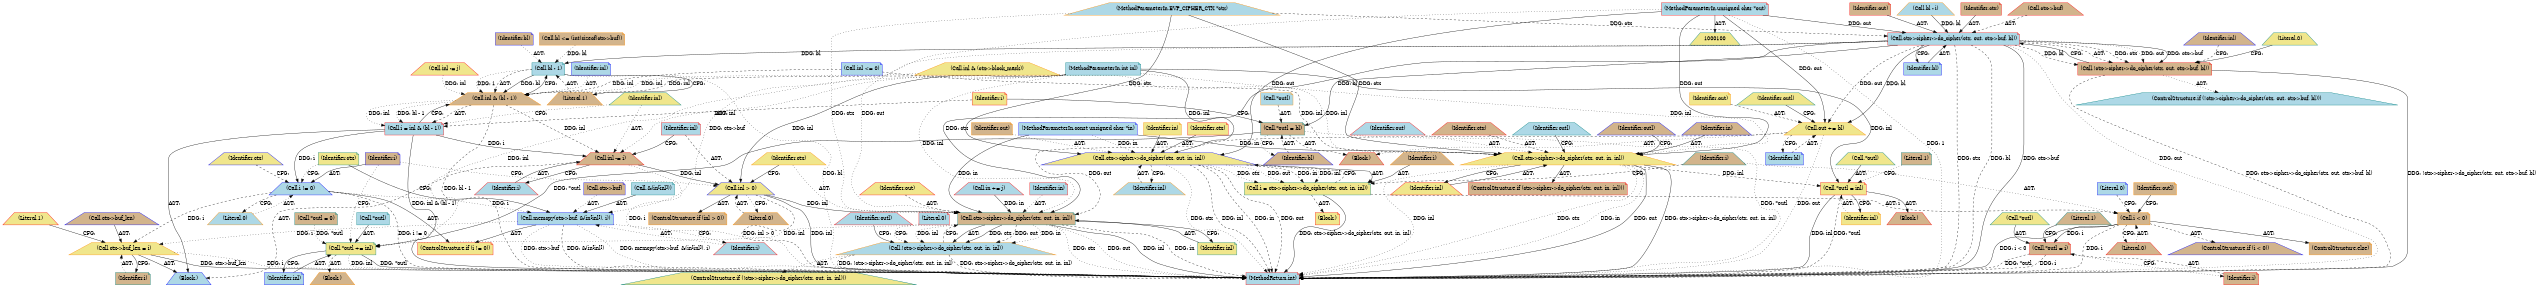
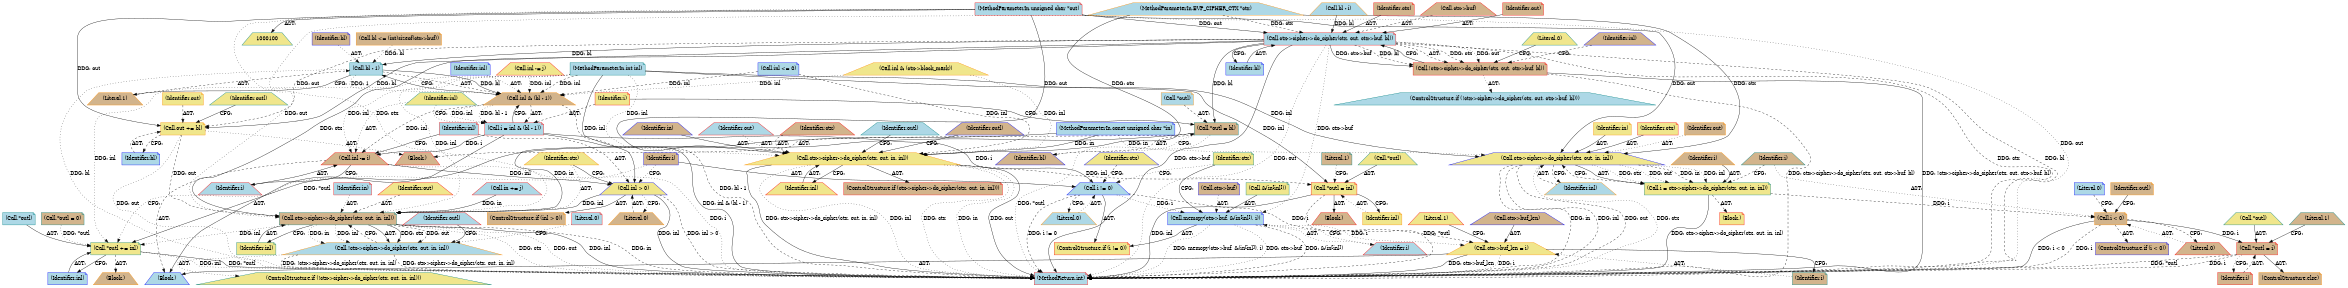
  digraph {
    node [color=red fillcolor=tan shape=note style=filled]
    edge [style=solid]
    n1 [fillcolor=lightblue label="(MethodParameterIn,unsigned char *out)"]
    n2 [color=blue fillcolor=khaki label="(Call,ctx->cipher->do_cipher(ctx, out, in, inl))" shape=trapezium]
    n3 [color=darkorange fillcolor=khaki label="(Call,ctx->cipher->do_cipher(ctx, out, in, inl))" shape=trapezium]
    n4 [fillcolor=lightblue label="(Call,ctx->cipher->do_cipher(ctx, out, ctx->buf, bl))"]
-   n5 [color=darkorange fillcolor=khaki label="(Call,out += bl)" shape=trapezium]
+   n5 [color=darkorange fillcolor=khaki label="(Call,out += bl)"]
    n6 [color=teal label="(Call,ctx->cipher->do_cipher(ctx, out, in, inl))"]
    n7 [fillcolor=lightblue label="(MethodReturn,int)"]
    1000100 [color=teal fillcolor=khaki shape=trapezium]
    n9 [color=teal fillcolor=khaki label="(Call,i = ctx->cipher->do_cipher(ctx, out, in, inl))"]
    n10 [color=darkorange fillcolor=lightblue label="(Identifier,inl)" shape=trapezium]
    n11 [fillcolor=khaki label="(Call,*outl = inl)"]
    n12 [fillcolor=khaki label="(Identifier,inl)" shape=trapezium]
    n13 [label="(ControlStructure,if (ctx->cipher->do_cipher(ctx, out, in, inl)))"]
    n14 [label="(Call,!ctx->cipher->do_cipher(ctx, out, ctx->buf, bl))"]
    n15 [color=teal label="(Call,*outl = bl)"]
    n16 [color=teal fillcolor=lightblue label="(Call,bl - 1)"]
    n17 [color=blue fillcolor=lightblue label="(Call,memcpy(ctx->buf, &(in[inl]), i))"]
    n18 [color=blue fillcolor=lightblue label="(Identifier,bl)"]
    n19 [color=blue fillcolor=lightblue label="(Identifier,bl)"]
    n20 [label="(Block,)" shape=trapezium]
    n21 [color=darkorange fillcolor=lightblue label="(Call,!ctx->cipher->do_cipher(ctx, out, in, inl))" shape=trapezium]
    n22 [color=teal fillcolor=khaki label="(Call,*outl += inl)"]
    n23 [color=teal fillcolor=khaki label="(Identifier,inl)"]
    n24 [color=darkorange label="(Call,i < 0)"]
    n25 [fillcolor=khaki label="(Block,)"]
    n26 [label="(Call,*outl = i)"]
    n27 [label="(Literal,0)" shape=trapezium]
-   n28 [color=blue label="(ControlStructure,if (i < 0))" shape=trapezium]
+   n28 [color=blue label="(ControlStructure,if (i < 0))"]
    n29 [color=darkorange label="(ControlStructure,else)"]
    n30 [label="(Identifier,i)"]
    n31 [color=darkorange fillcolor=khaki label="(Identifier,inl)"]
    n32 [label="(Block,)" shape=trapezium]
    n33 [color=teal fillcolor=lightblue label="(ControlStructure,if (!ctx->cipher->do_cipher(ctx, out, ctx->buf, bl)))" shape=trapezium]
    n34 [color=blue label="(Identifier,bl)" shape=trapezium]
    n35 [color=darkorange label="(Call,inl & (bl - 1))" shape=trapezium]
    n36 [color=darkorange label="(Literal,1)" shape=trapezium]
    n37 [color=darkorange fillcolor=khaki label="(Call,ctx->buf_len = i)" shape=trapezium]
    n38 [fillcolor=khaki label="(ControlStructure,if (i != 0))"]
    n39 [fillcolor=lightblue label="(Identifier,i)" shape=trapezium]
    n40 [color=teal fillcolor=khaki label="(ControlStructure,if (!ctx->cipher->do_cipher(ctx, out, in, inl)))" shape=trapezium]
    n41 [color=darkorange label="(Block,)" shape=trapezium]
    n42 [color=blue fillcolor=lightblue label="(Identifier,inl)"]
    n43 [fillcolor=lightblue label="(Call,i = inl & (bl - 1))"]
    n44 [label="(Call,inl -= i)" shape=trapezium]
    n45 [color=blue fillcolor=lightblue label="(Call,i != 0)" shape=trapezium]
    n46 [color=blue fillcolor=lightblue label="(Block,)" shape=trapezium]
    n47 [color=blue fillcolor=khaki label="(Call,inl > 0)" shape=trapezium]
    n48 [fillcolor=lightblue label="(Identifier,i)" shape=trapezium]
    n49 [color=darkorange fillcolor=lightblue label="(Literal,0)" shape=trapezium]
    n50 [color=darkorange label="(Literal,0)" shape=trapezium]
    n51 [color=darkorange label="(ControlStructure,if (inl > 0))"]
    n52 [color=teal label="(Identifier,i)"]
    n53 [fillcolor=lightblue label="(Identifier,outl)" shape=trapezium]
    n54 [label="(Call,ctx->buf)" shape=trapezium]
    n55 [color=blue label="(Identifier,bl)"]
    n56 [color=teal fillcolor=lightblue label="(MethodParameterIn,int inl)"]
    n57 [color=teal fillcolor=khaki label="(Call,*outl)" shape=trapezium]
    n58 [fillcolor=lightblue label="(Literal,0)"]
    n59 [color=blue fillcolor=lightblue label="(Call,inl <= 0)"]
    n60 [color=teal label="(Identifier,i)" shape=trapezium]
    n61 [color=blue label="(Call,ctx->buf_len)" shape=trapezium]
    n62 [fillcolor=khaki label="(Identifier,i)"]
    n63 [fillcolor=lightblue label="(Call,in += j)" shape=trapezium]
    n64 [color=teal fillcolor=lightblue label="(Call,*outl)"]
    n65 [color=darkorange fillcolor=khaki label="(Identifier,ctx)" shape=trapezium]
    n66 [color=blue fillcolor=lightblue label="(Literal,0)"]
    n67 [color=teal label="(Call,*outl = 0)"]
    n68 [color=blue label="(Identifier,inl)" shape=trapezium]
    n69 [fillcolor=khaki label="(Literal,1)" shape=trapezium]
    n70 [color=blue fillcolor=khaki label="(Identifier,ctx)" shape=trapezium]
    n71 [color=darkorange fillcolor=lightblue label="(MethodParameterIn,EVP_CIPHER_CTX *ctx)" shape=trapezium]
    n72 [color=blue label="(Identifier,i)"]
    n73 [color=blue fillcolor=lightblue label="(Identifier,inl)"]
-   n74 [color=teal fillcolor=lightblue label="(Call,&(in[inl]))"]
+   n74 [color=teal fillcolor=khaki label="(Call,&(in[inl]))"]
    n75 [color=darkorange label="(Identifier,outl)"]
    n76 [color=teal fillcolor=khaki label="(Identifier,inl)" shape=trapezium]
    n77 [color=blue fillcolor=lightblue label="(MethodParameterIn,const unsigned char *in)"]
    n78 [color=blue label="(Identifier,in)" shape=trapezium]
    n79 [color=teal fillcolor=khaki label="(Literal,0)" shape=trapezium]
    n80 [fillcolor=lightblue label="(Identifier,in)"]
    n81 [fillcolor=lightblue label="(Identifier,out)" shape=trapezium]
    n82 [color=darkorange fillcolor=khaki label="(Identifier,in)"]
    n83 [color=teal label="(Literal,1)" shape=trapezium]
    n84 [label="(Identifier,out)"]
    n85 [color=teal fillcolor=khaki label="(Identifier,ctx)"]
    n86 [label="(Identifier,ctx)" shape=trapezium]
    n87 [fillcolor=lightblue label="(Identifier,inl)"]
    n88 [color=teal fillcolor=lightblue label="(Identifier,outl)" shape=trapezium]
    n89 [color=darkorange fillcolor=lightblue label="(Call,*outl)"]
    n90 [color=darkorange label="(Identifier,i)" shape=trapezium]
    n91 [fillcolor=khaki label="(Identifier,ctx)"]
    n92 [fillcolor=khaki label="(Identifier,out)" shape=trapezium]
    n93 [color=darkorange label="(Call,bl <= (int)sizeof(ctx->buf))"]
    n94 [fillcolor=khaki label="(Call,inl -= j)" shape=trapezium]
    n95 [color=blue label="(Call,ctx->buf)"]
    n96 [color=darkorange fillcolor=lightblue label="(Call,bl - i)" shape=trapezium]
    n97 [color=darkorange label="(Identifier,out)"]
    n98 [color=blue label="(Identifier,outl)" shape=trapezium]
    n99 [color=darkorange fillcolor=khaki label="(Identifier,out)"]
    n100 [color=teal fillcolor=khaki label="(Identifier,outl)" shape=trapezium]
    n101 [color=teal label="(Literal,1)"]
    n102 [color=darkorange fillcolor=khaki label="(Call,inl & (ctx->block_mask))" shape=trapezium]
    n103 [color=teal fillcolor=khaki label="(Call,*outl)" shape=trapezium]
    n104 [label="(Identifier,ctx)"]
    n1 -> n2 [label="DDG: out"]
    n1 -> n3 [label="DDG: out"]
    n1 -> n4 [label="DDG: out"]
    n1 -> n5 [label="DDG: out"]
    n1 -> n6 [label="DDG: out" style=dotted]
-   n1 -> n7 [label="DDG: 1" style=dotted]
+   n1 -> n7 [label="DDG: out" style=dotted]
    n1 -> 1000100 [label="AST: "]
    n2 -> n7 [label="DDG: in" style=dashed]
    n2 -> n7 [label="DDG: inl" style=dashed]
    n2 -> n7 [label="DDG: out" style=dashed]
    n2 -> n7 [label="DDG: ctx" style=dotted]
    n2 -> n9 [label="AST: "]
    n2 -> n9 [label="DDG: ctx" style=dotted]
    n2 -> n9 [label="DDG: out" style=dotted]
    n2 -> n9 [label="DDG: in" style=dashed]
    n2 -> n9 [label="DDG: inl" style=dotted]
    n2 -> n10 [label="CFG: " style=dashed]
    n3 -> n7 [label="DDG: ctx->cipher->do_cipher(ctx, out, in, inl)"]
    n3 -> n7 [label="DDG: inl" style=dotted]
    n3 -> n7 [label="DDG: ctx" style=dotted]
    n3 -> n7 [label="DDG: in" style=dotted]
    n3 -> n7 [label="DDG: out"]
    n3 -> n11 [label="DDG: inl" style=dashed]
    n3 -> n12 [label="CFG: "]
    n3 -> n13 [label="AST: "]
    n4 -> n5 [label="DDG: bl"]
    n4 -> n5 [label="DDG: out" style=dashed]
    n4 -> n6 [label="DDG: ctx"]
    n4 -> n7 [label="DDG: ctx" style=dashed]
    n4 -> n7 [label="DDG: bl" style=dashed]
    n4 -> n7 [label="DDG: ctx->buf"]
    n4 -> n7 [label="DDG: out" style=dotted]
    n4 -> n14 [label="AST: " style=dashed]
    n4 -> n14 [label="DDG: ctx" style=dashed]
    n4 -> n14 [label="DDG: out" style=dotted]
    n4 -> n14 [label="DDG: ctx->buf"]
    n4 -> n14 [label="DDG: bl" style=dashed]
    n4 -> n15 [label="DDG: bl"]
    n4 -> n16 [label="DDG: bl"]
    n4 -> n17 [label="DDG: ctx->buf" style=dotted]
    n4 -> n18 [label="CFG: "]
    n5 -> n6 [label="DDG: out" style=dashed]
    n5 -> n7 [label="DDG: out" style=dotted]
    n5 -> n19 [label="CFG: " style=dashed]
    n5 -> n20 [label="AST: " style=dotted]
    n6 -> n7 [label="DDG: ctx" style=dotted]
    n6 -> n7 [label="DDG: out" style=dotted]
    n6 -> n7 [label="DDG: inl"]
    n6 -> n7 [label="DDG: in" style=dashed]
    n6 -> n21 [label="AST: "]
    n6 -> n21 [label="DDG: ctx"]
    n6 -> n21 [label="DDG: out" style=dashed]
    n6 -> n21 [label="DDG: in" style=dotted]
    n6 -> n21 [label="DDG: inl" style=dotted]
    n6 -> n22 [label="DDG: inl" style=dotted]
    n6 -> n23 [label="CFG: "]
    n9 -> n2 [label="CFG: " style=dashed]
    n9 -> n7 [label="DDG: ctx->cipher->do_cipher(ctx, out, in, inl)"]
-   n9 -> n24 [label="AST: i" style=dashed]
+   n9 -> n24 [label="DDG: i" style=dashed]
    n9 -> n25 [label="AST: " style=dashed]
    n10 -> n2 [label="AST: " style=dashed]
    n11 -> n7 [label="DDG: inl"]
    n11 -> n7 [label="DDG: *outl" style=dashed]
    n11 -> n31 [label="CFG: "]
    n11 -> n32 [label="AST: "]
    n12 -> n3 [label="AST: "]
    n14 -> n4 [label="CFG: "]
    n14 -> n7 [label="DDG: ctx->cipher->do_cipher(ctx, out, ctx->buf, bl)" style=dashed]
    n14 -> n7 [label="DDG: !ctx->cipher->do_cipher(ctx, out, ctx->buf, bl)"]
    n14 -> n33 [label="AST: " style=dotted]
    n15 -> n7 [label="DDG: *outl" style=dotted]
    n15 -> n20 [label="AST: " style=dashed]
    n15 -> n22 [label="DDG: *outl"]
    n15 -> n34 [label="CFG: " style=dotted]
    n16 -> n7 [label="DDG: bl" style=dotted]
    n16 -> n35 [label="AST: " style=dashed]
    n16 -> n35 [label="DDG: bl"]
    n16 -> n35 [label="DDG: 1" style=dotted]
    n16 -> n36 [label="CFG: "]
    n17 -> n7 [label="DDG: memcpy(ctx->buf, &(in[inl]), i)" style=dotted]
    n17 -> n7 [label="DDG: ctx->buf" style=dotted]
    n17 -> n7 [label="DDG: &(in[inl])" style=dashed]
    n17 -> n37 [label="DDG: i" style=dotted]
    n17 -> n38 [label="AST: "]
    n17 -> n39 [label="CFG: " style=dotted]
    n18 -> n4 [label="AST: "]
    n19 -> n5 [label="AST: " style=dashed]
    n21 -> n6 [label="CFG: " style=dashed]
    n21 -> n7 [label="DDG: ctx->cipher->do_cipher(ctx, out, in, inl)" style=dashed]
    n21 -> n7 [label="DDG: !ctx->cipher->do_cipher(ctx, out, in, inl)" style=dashed]
    n21 -> n40 [label="AST: " style=dotted]
    n22 -> n7 [label="DDG: inl" style=dotted]
    n22 -> n7 [label="DDG: *outl"]
    n22 -> n41 [label="AST: " style=dashed]
    n22 -> n42 [label="CFG: "]
    n23 -> n6 [label="AST: "]
    n24 -> n7 [label="DDG: i < 0"]
    n24 -> n7 [label="DDG: i" style=dashed]
    n24 -> n26 [label="DDG: i"]
    n24 -> n27 [label="CFG: " style=dashed]
    n24 -> n28 [label="AST: " style=dashed]
    n26 -> n7 [label="DDG: *outl" style=dashed]
    n26 -> n7 [label="DDG: i" style=dashed]
-   n24 -> n29 [label="AST: "]
+   n26 -> n29 [label="AST: "]
    n26 -> n30 [label="CFG: " style=dotted]
    n27 -> n24 [label="AST: " style=dotted]
    n30 -> n26 [label="AST: " style=dashed]
    n31 -> n11 [label="AST: " style=dotted]
    n34 -> n15 [label="AST: " style=dashed]
    n35 -> n7 [label="DDG: bl - 1" style=dashed]
    n35 -> n16 [label="CFG: "]
    n35 -> n43 [label="AST: " style=dashed]
    n35 -> n43 [label="DDG: inl" style=dotted]
    n35 -> n43 [label="DDG: bl - 1" style=dotted]
    n35 -> n44 [label="DDG: inl" style=dashed]
    n36 -> n16 [label="AST: " style=dashed]
    n37 -> n7 [label="DDG: ctx->buf_len"]
    n37 -> n7 [label="DDG: i" style=dotted]
    n37 -> n46 [label="AST: "]
    n37 -> n52 [label="CFG: "]
    n39 -> n17 [label="AST: " style=dotted]
    n42 -> n22 [label="AST: "]
    n43 -> n7 [label="DDG: inl & (bl - 1)"]
    n43 -> n35 [label="CFG: "]
    n43 -> n44 [label="DDG: i"]
    n43 -> n45 [label="DDG: i"]
    n43 -> n46 [label="AST: "]
    n44 -> n7 [label="DDG: i" style=dotted]
    n44 -> n46 [label="AST: " style=dashed]
    n44 -> n47 [label="DDG: inl"]
    n44 -> n48 [label="CFG: "]
    n45 -> n7 [label="DDG: i != 0" style=dashed]
    n45 -> n17 [label="DDG: i" style=dotted]
    n45 -> n37 [label="DDG: i" style=dashed]
    n45 -> n38 [label="AST: "]
    n45 -> n49 [label="CFG: " style=dashed]
    n47 -> n6 [label="DDG: inl"]
    n47 -> n7 [label="DDG: inl"]
    n47 -> n7 [label="DDG: inl > 0" style=dashed]
    n47 -> n50 [label="CFG: " style=dotted]
    n47 -> n51 [label="AST: "]
    n48 -> n44 [label="AST: "]
    n49 -> n45 [label="AST: " style=dotted]
    n50 -> n47 [label="AST: " style=dashed]
    n52 -> n37 [label="AST: " style=dotted]
    n53 -> n21 [label="CFG: "]
    n54 -> n4 [label="AST: " style=dashed]
    n55 -> n16 [label="AST: " style=dotted]
    n56 -> n2 [label="DDG: inl"]
    n56 -> n3 [label="DDG: inl" style=dotted]
    n56 -> n6 [label="DDG: inl" style=dotted]
    n56 -> n11 [label="DDG: inl"]
    n56 -> n22 [label="DDG: inl" style=dotted]
    n56 -> n35 [label="DDG: inl" style=dashed]
    n56 -> n44 [label="DDG: inl" style=dotted]
    n56 -> n47 [label="DDG: inl"]
    n57 -> n26 [label="AST: "]
    n58 -> n21 [label="CFG: " style=dotted]
    n59 -> n3 [label="DDG: inl" style=dashed]
    n59 -> n35 [label="DDG: inl" style=dashed]
    n60 -> n9 [label="CFG: " style=dashed]
    n60 -> n24 [label="AST: " style=dotted]
    n61 -> n37 [label="AST: "]
    n62 -> n15 [label="CFG: "]
    n62 -> n43 [label="AST: " style=dashed]
    n63 -> n6 [label="DDG: in"]
    n64 -> n22 [label="AST: "]
    n65 -> n6 [label="AST: " style=dotted]
    n65 -> n47 [label="CFG: "]
    n66 -> n24 [label="CFG: " style=dashed]
    n67 -> n22 [label="DDG: *outl" style=dotted]
    n68 -> n14 [label="CFG: " style=dashed]
    n69 -> n37 [label="CFG: "]
    n70 -> n45 [label="CFG: " style=dashed]
    n71 -> n2 [label="DDG: ctx"]
    n71 -> n3 [label="DDG: ctx"]
    n71 -> n4 [label="DDG: ctx" style=dashed]
    n71 -> n6 [label="DDG: ctx" style=dotted]
    n72 -> n22 [label="CFG: " style=dotted]
    n72 -> n45 [label="AST: "]
    n72 -> n47 [label="CFG: " style=dotted]
    n73 -> n35 [label="AST: " style=dotted]
    n74 -> n17 [label="AST: "]
    n75 -> n24 [label="CFG: "]
    n76 -> n43 [label="CFG: " style=dotted]
    n76 -> n44 [label="AST: " style=dotted]
    n77 -> n2 [label="DDG: in" style=dotted]
    n77 -> n3 [label="DDG: in"]
    n77 -> n6 [label="DDG: in"]
    n78 -> n3 [label="AST: "]
    n79 -> n14 [label="CFG: "]
    n80 -> n6 [label="AST: " style=dotted]
    n81 -> n3 [label="AST: " style=dotted]
    n82 -> n2 [label="AST: "]
    n83 -> n26 [label="CFG: "]
    n84 -> n4 [label="AST: "]
    n85 -> n17 [label="CFG: "]
    n85 -> n45 [label="CFG: " style=dotted]
    n86 -> n3 [label="AST: " style=dashed]
    n87 -> n44 [label="CFG: "]
    n87 -> n47 [label="AST: " style=dashed]
    n88 -> n3 [label="CFG: "]
    n89 -> n15 [label="AST: " style=dashed]
    n90 -> n9 [label="AST: "]
    n91 -> n2 [label="AST: "]
    n92 -> n6 [label="AST: " style=dashed]
    n93 -> n16 [label="DDG: bl" style=dotted]
    n94 -> n35 [label="DDG: inl" style=dotted]
    n95 -> n17 [label="AST: " style=dotted]
    n96 -> n4 [label="DDG: bl"]
    n97 -> n2 [label="AST: " style=dotted]
    n98 -> n3 [label="CFG: "]
    n99 -> n5 [label="AST: " style=dashed]
    n100 -> n5 [label="CFG: "]
    n101 -> n11 [label="CFG: " style=dotted]
    n102 -> n3 [label="DDG: inl" style=dotted]
    n102 -> n35 [label="DDG: inl" style=dotted]
    n103 -> n11 [label="AST: "]
    n104 -> n4 [label="AST: "]
  }
